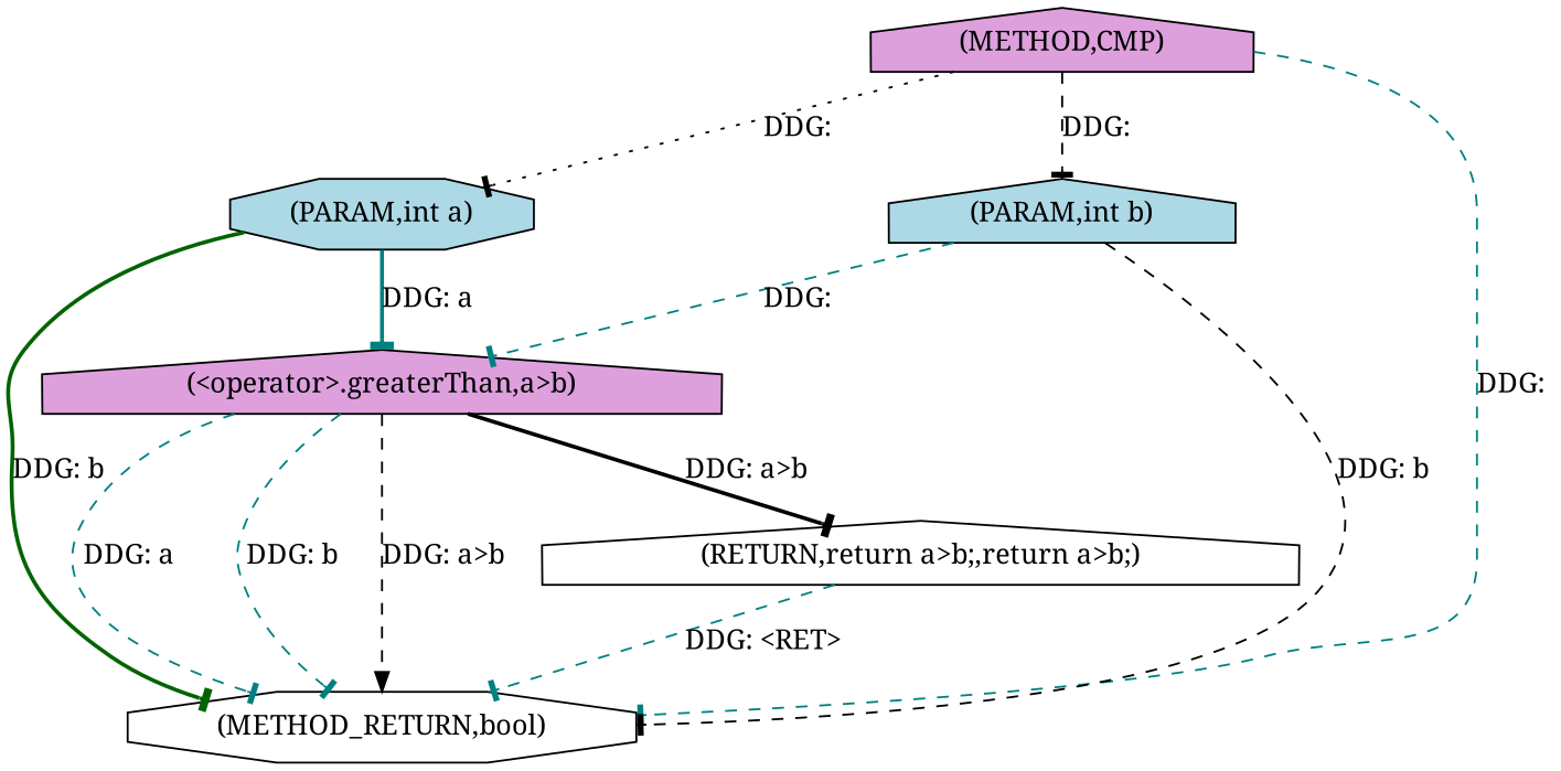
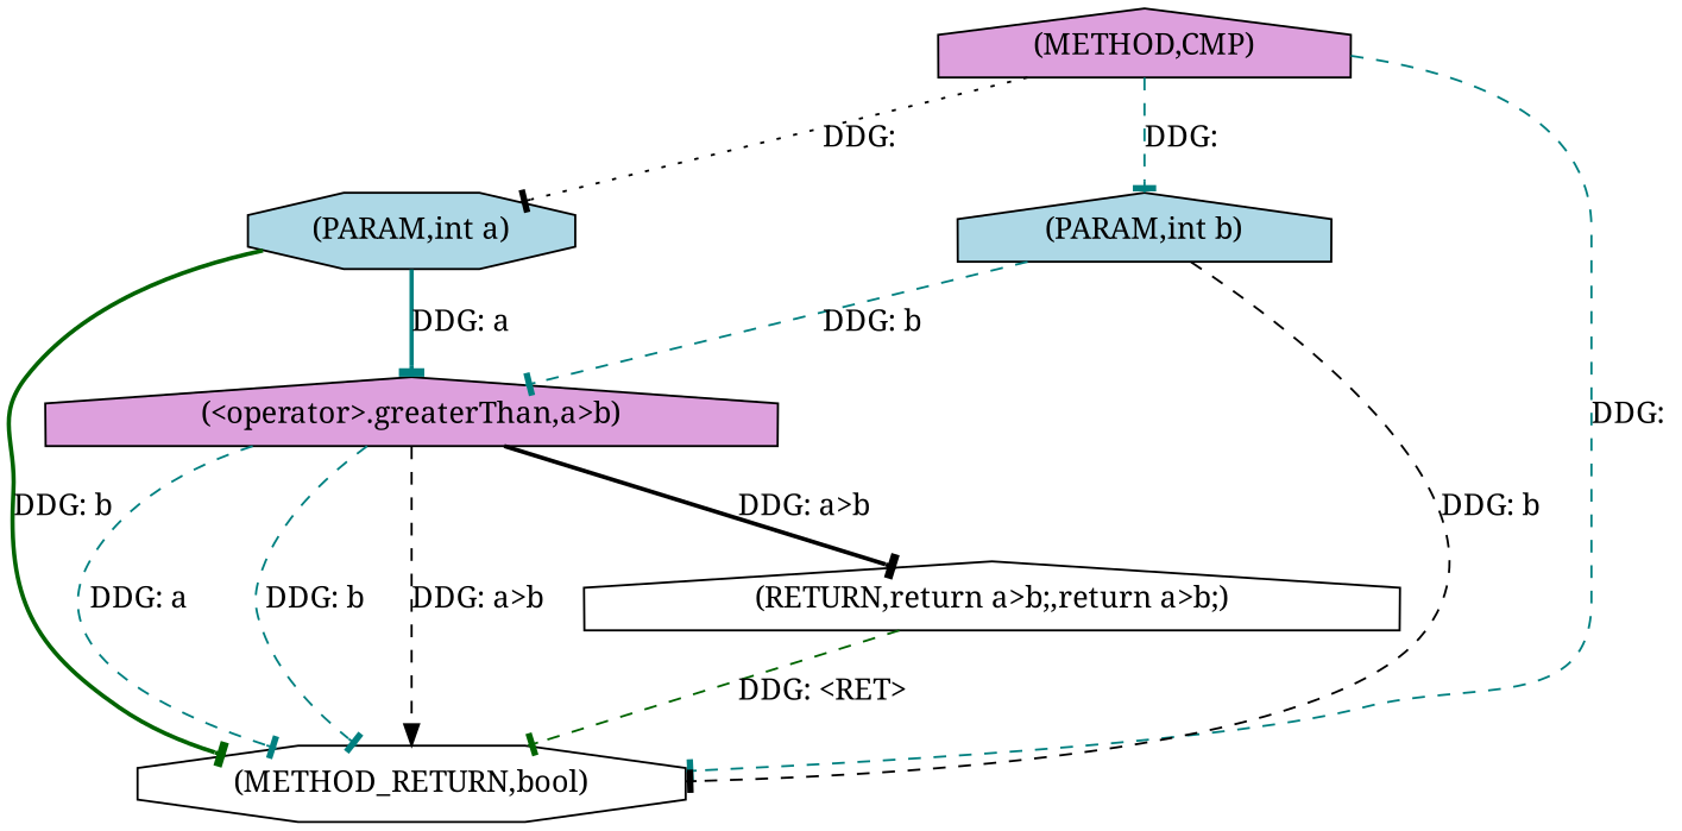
  digraph {
    fontname="Noto Serif"
    node [fillcolor=plum fontname="Noto Serif" shape=house style=filled]
    edge [arrowhead=tee color=black fontname="Noto Serif" style=dashed]
    n1 [label="(METHOD,CMP)"]
    n2 [fillcolor=lightblue label="(PARAM,int a)" shape=octagon]
    n3 [fillcolor=lightblue label="(PARAM,int b)"]
    n4 [fillcolor=white label="(METHOD_RETURN,bool)" shape=octagon]
    n5 [label="(<operator>.greaterThan,a>b)"]
    n6 [fillcolor=white label="(RETURN,return a>b;,return a>b;)"]
    n1 -> n2 [label="DDG: " style=dotted]
-   n1 -> n3 [label="DDG: "]
+   n1 -> n3 [color=teal label="DDG: "]
    n1 -> n4 [color=teal label="DDG: "]
    n2 -> n4 [color=darkgreen label="DDG: b" style=bold]
    n2 -> n5 [color=teal label="DDG: a" style=bold]
    n3 -> n4 [label="DDG: b"]
-   n3 -> n5 [color=teal label="DDG: "]
+   n3 -> n5 [color=teal label="DDG: b"]
    n5 -> n4 [color=teal label="DDG: a"]
    n5 -> n4 [color=teal label="DDG: b"]
    n5 -> n4 [arrowhead=normal label="DDG: a>b"]
    n5 -> n6 [label="DDG: a>b" style=bold]
-   n6 -> n4 [color=teal label="DDG: <RET>"]
+   n6 -> n4 [color=darkgreen label="DDG: <RET>"]
  }
